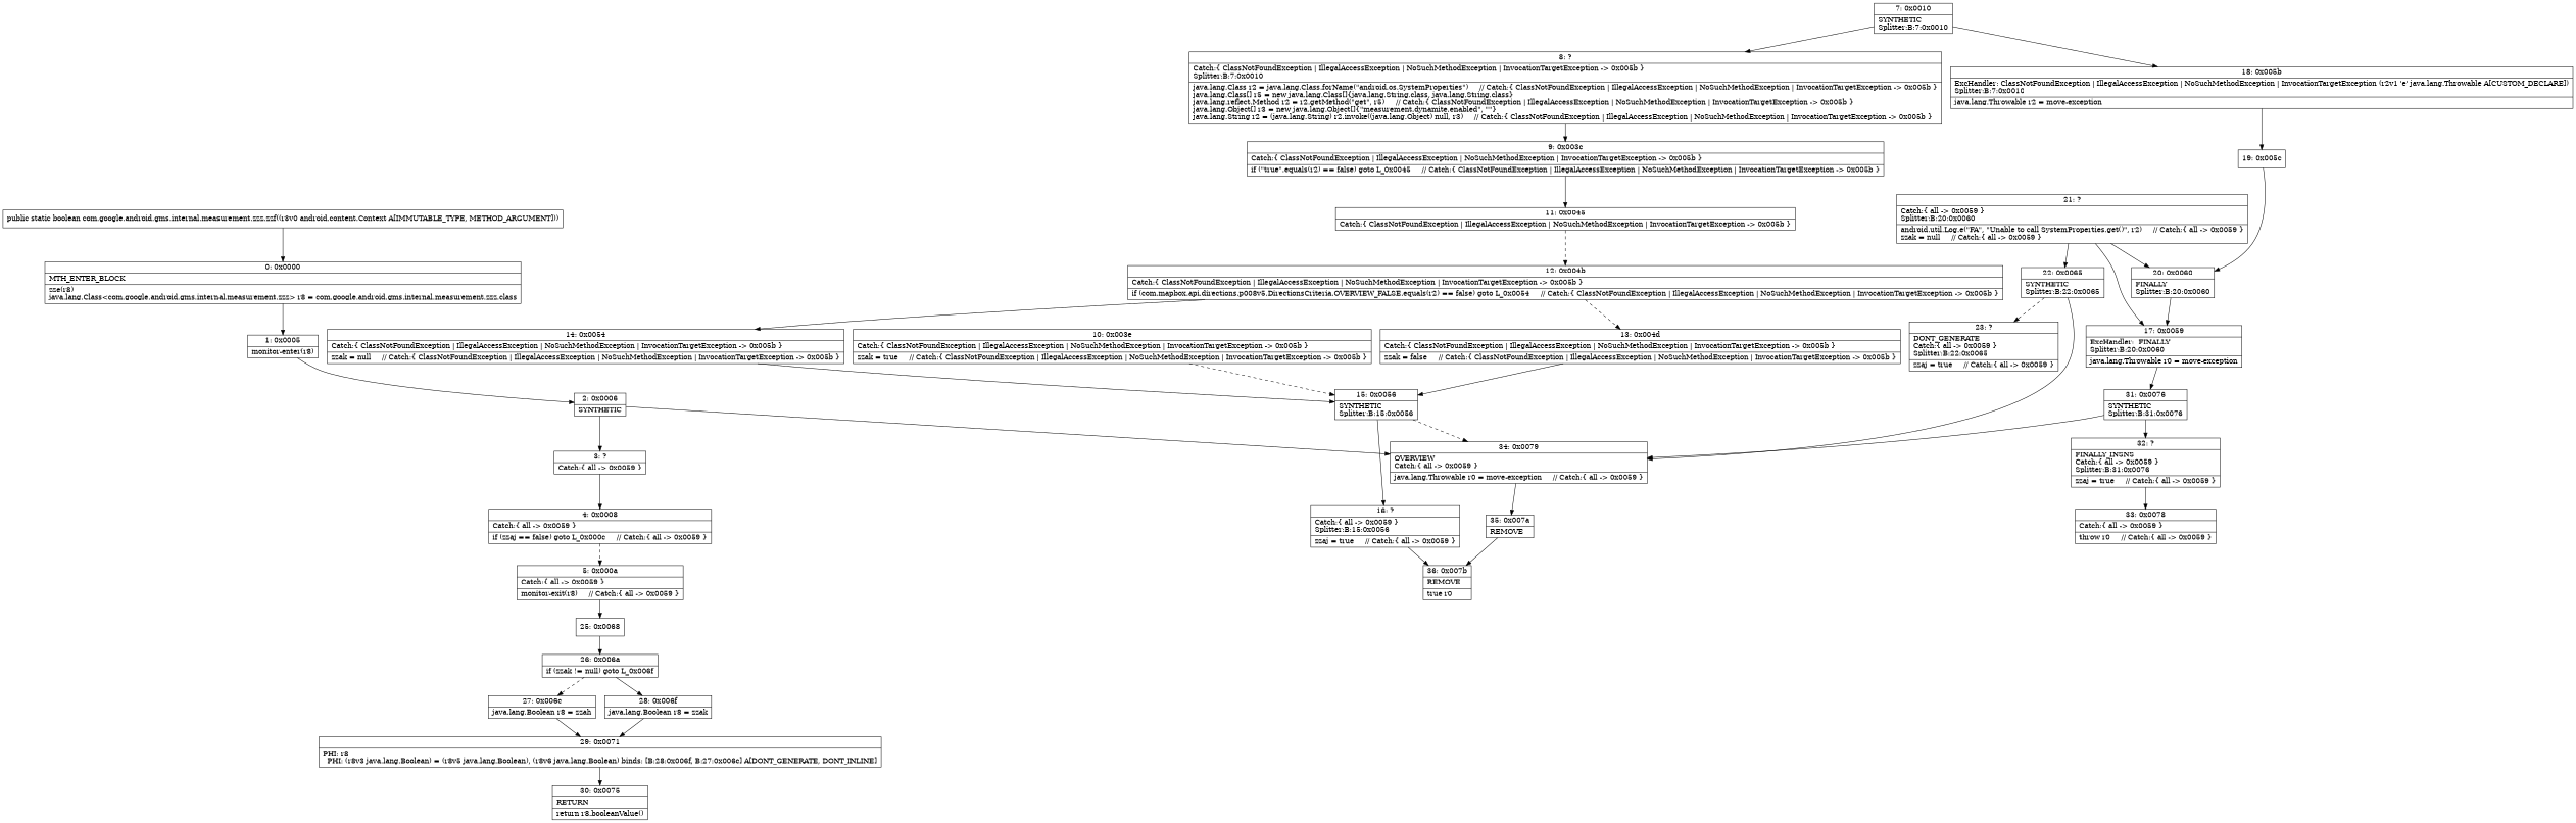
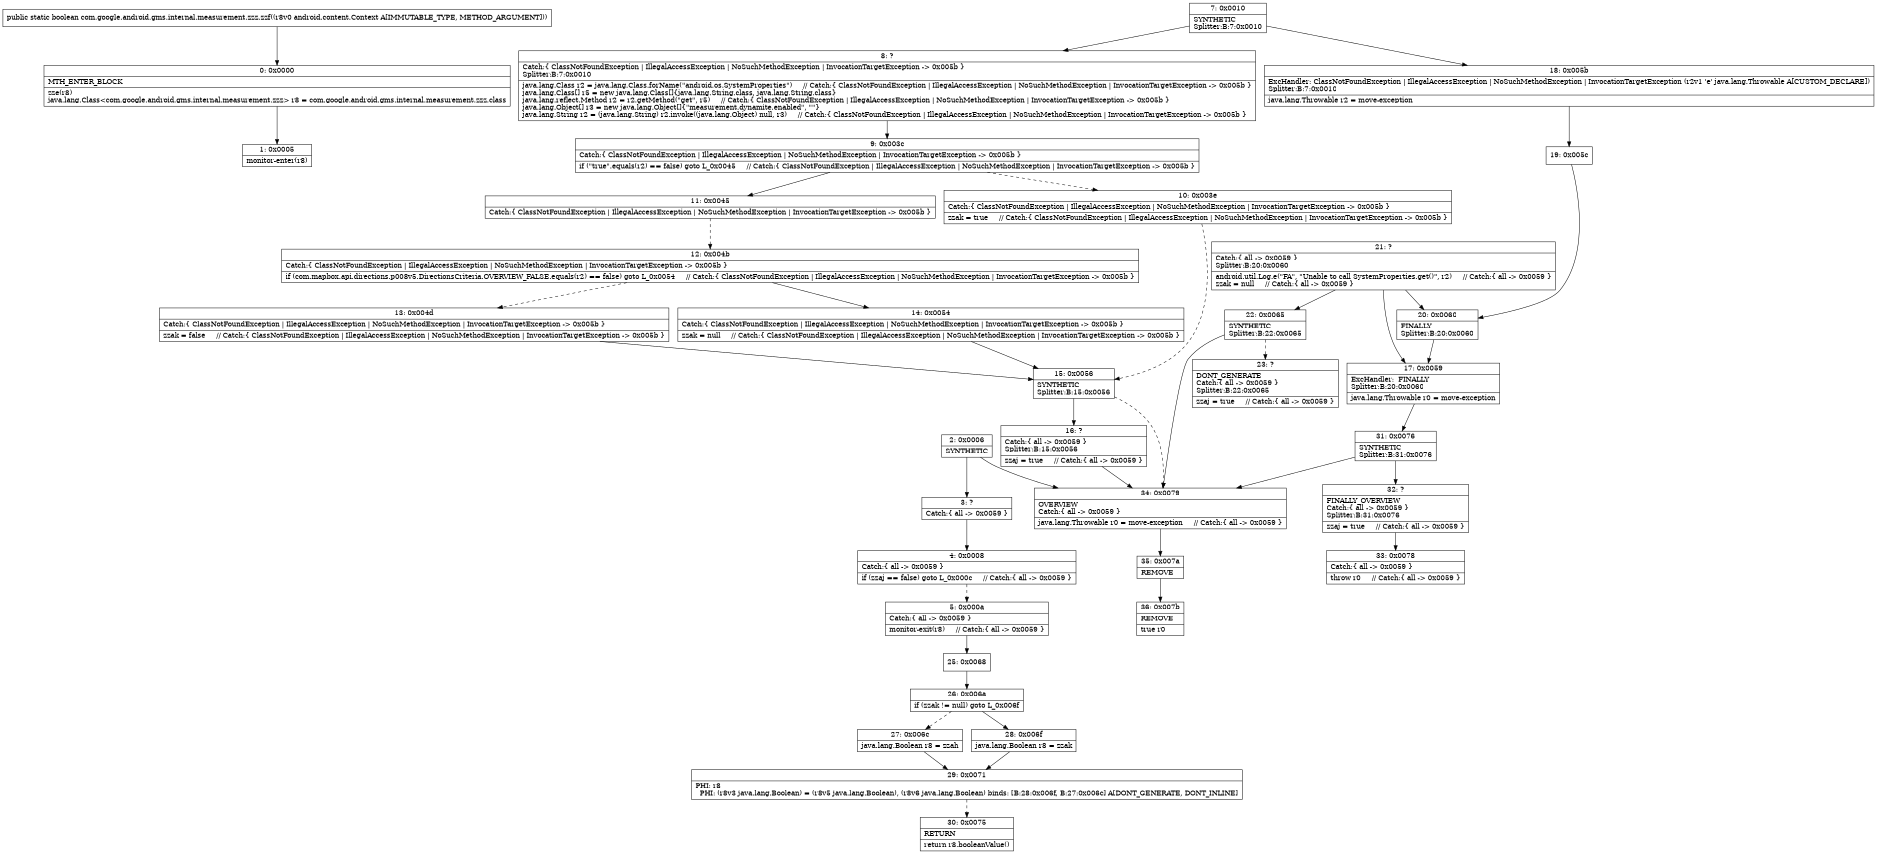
  digraph {
    node [shape=record]
    n1 [label="{0\:\ 0x0000|MTH_ENTER_BLOCK\l|zze(r8)\ljava.lang.Class\<com.google.android.gms.internal.measurement.zzz\> r8 = com.google.android.gms.internal.measurement.zzz.class\l}"]
    n2 [label="{1\:\ 0x0005|monitor\-enter(r8)\l}"]
    n3 [label="{2\:\ 0x0006|SYNTHETIC\l}"]
    n4 [label="{3\:\ ?|Catch:\{ all \-\> 0x0059 \}\l}"]
    n5 [label="{34\:\ 0x0079|OVERVIEW\lCatch:\{ all \-\> 0x0059 \}\l|java.lang.Throwable r0 = move\-exception     \/\/ Catch:\{ all \-\> 0x0059 \}\l}"]
    n6 [label="{4\:\ 0x0008|Catch:\{ all \-\> 0x0059 \}\l|if (zzaj == false) goto L_0x000c     \/\/ Catch:\{ all \-\> 0x0059 \}\l}"]
    n7 [label="{35\:\ 0x007a|REMOVE\l}"]
    n8 [label="{5\:\ 0x000a|Catch:\{ all \-\> 0x0059 \}\l|monitor\-exit(r8)     \/\/ Catch:\{ all \-\> 0x0059 \}\l}"]
    n9 [label="{25\:\ 0x0068}"]
    n10 [label="{26\:\ 0x006a|if (zzak != null) goto L_0x006f\l}"]
    n11 [label="{7\:\ 0x0010|SYNTHETIC\lSplitter:B:7:0x0010\l}"]
    n12 [label="{8\:\ ?|Catch:\{ ClassNotFoundException \| IllegalAccessException \| NoSuchMethodException \| InvocationTargetException \-\> 0x005b \}\lSplitter:B:7:0x0010\l|java.lang.Class r2 = java.lang.Class.forName(\"android.os.SystemProperties\")     \/\/ Catch:\{ ClassNotFoundException \| IllegalAccessException \| NoSuchMethodException \| InvocationTargetException \-\> 0x005b \}\ljava.lang.Class[] r5 = new java.lang.Class[]\{java.lang.String.class, java.lang.String.class\}\ljava.lang.reflect.Method r2 = r2.getMethod(\"get\", r5)     \/\/ Catch:\{ ClassNotFoundException \| IllegalAccessException \| NoSuchMethodException \| InvocationTargetException \-\> 0x005b \}\ljava.lang.Object[] r3 = new java.lang.Object[]\{\"measurement.dynamite.enabled\", \"\"\}\ljava.lang.String r2 = (java.lang.String) r2.invoke((java.lang.Object) null, r3)     \/\/ Catch:\{ ClassNotFoundException \| IllegalAccessException \| NoSuchMethodException \| InvocationTargetException \-\> 0x005b \}\l}"]
    n13 [label="{18\:\ 0x005b|ExcHandler: ClassNotFoundException \| IllegalAccessException \| NoSuchMethodException \| InvocationTargetException (r2v1 'e' java.lang.Throwable A[CUSTOM_DECLARE])\lSplitter:B:7:0x0010\l|java.lang.Throwable r2 = move\-exception\l}"]
    n14 [label="{9\:\ 0x003c|Catch:\{ ClassNotFoundException \| IllegalAccessException \| NoSuchMethodException \| InvocationTargetException \-\> 0x005b \}\l|if (\"true\".equals(r2) == false) goto L_0x0045     \/\/ Catch:\{ ClassNotFoundException \| IllegalAccessException \| NoSuchMethodException \| InvocationTargetException \-\> 0x005b \}\l}"]
    n15 [label="{19\:\ 0x005c}"]
    n16 [label="{10\:\ 0x003e|Catch:\{ ClassNotFoundException \| IllegalAccessException \| NoSuchMethodException \| InvocationTargetException \-\> 0x005b \}\l|zzak = true     \/\/ Catch:\{ ClassNotFoundException \| IllegalAccessException \| NoSuchMethodException \| InvocationTargetException \-\> 0x005b \}\l}"]
    n17 [label="{11\:\ 0x0045|Catch:\{ ClassNotFoundException \| IllegalAccessException \| NoSuchMethodException \| InvocationTargetException \-\> 0x005b \}\l}"]
    n18 [label="{15\:\ 0x0056|SYNTHETIC\lSplitter:B:15:0x0056\l}"]
    n19 [label="{12\:\ 0x004b|Catch:\{ ClassNotFoundException \| IllegalAccessException \| NoSuchMethodException \| InvocationTargetException \-\> 0x005b \}\l|if (com.mapbox.api.directions.p008v5.DirectionsCriteria.OVERVIEW_FALSE.equals(r2) == false) goto L_0x0054     \/\/ Catch:\{ ClassNotFoundException \| IllegalAccessException \| NoSuchMethodException \| InvocationTargetException \-\> 0x005b \}\l}"]
    n20 [label="{16\:\ ?|Catch:\{ all \-\> 0x0059 \}\lSplitter:B:15:0x0056\l|zzaj = true     \/\/ Catch:\{ all \-\> 0x0059 \}\l}"]
    n21 [label="{13\:\ 0x004d|Catch:\{ ClassNotFoundException \| IllegalAccessException \| NoSuchMethodException \| InvocationTargetException \-\> 0x005b \}\l|zzak = false     \/\/ Catch:\{ ClassNotFoundException \| IllegalAccessException \| NoSuchMethodException \| InvocationTargetException \-\> 0x005b \}\l}"]
    n22 [label="{14\:\ 0x0054|Catch:\{ ClassNotFoundException \| IllegalAccessException \| NoSuchMethodException \| InvocationTargetException \-\> 0x005b \}\l|zzak = null     \/\/ Catch:\{ ClassNotFoundException \| IllegalAccessException \| NoSuchMethodException \| InvocationTargetException \-\> 0x005b \}\l}"]
    n23 [label="{17\:\ 0x0059|ExcHandler:  FINALLY\lSplitter:B:20:0x0060\l|java.lang.Throwable r0 = move\-exception\l}"]
    n24 [label="{31\:\ 0x0076|SYNTHETIC\lSplitter:B:31:0x0076\l}"]
-   n25 [label="{32\:\ ?|FINALLY_INSNS\lCatch:\{ all \-\> 0x0059 \}\lSplitter:B:31:0x0076\l|zzaj = true     \/\/ Catch:\{ all \-\> 0x0059 \}\l}"]
+   n25 [label="{32\:\ ?|FINALLY_OVERVIEW\lCatch:\{ all \-\> 0x0059 \}\lSplitter:B:31:0x0076\l|zzaj = true     \/\/ Catch:\{ all \-\> 0x0059 \}\l}"]
    n26 [label="{20\:\ 0x0060|FINALLY\lSplitter:B:20:0x0060\l}"]
    n27 [label="{21\:\ ?|Catch:\{ all \-\> 0x0059 \}\lSplitter:B:20:0x0060\l|android.util.Log.e(\"FA\", \"Unable to call SystemProperties.get()\", r2)     \/\/ Catch:\{ all \-\> 0x0059 \}\lzzak = null     \/\/ Catch:\{ all \-\> 0x0059 \}\l}"]
    n28 [label="{22\:\ 0x0065|SYNTHETIC\lSplitter:B:22:0x0065\l}"]
    n29 [label="{23\:\ ?|DONT_GENERATE\lCatch:\{ all \-\> 0x0059 \}\lSplitter:B:22:0x0065\l|zzaj = true     \/\/ Catch:\{ all \-\> 0x0059 \}\l}"]
    n30 [label="{27\:\ 0x006c|java.lang.Boolean r8 = zzah\l}"]
    n31 [label="{28\:\ 0x006f|java.lang.Boolean r8 = zzak\l}"]
    n32 [label="{29\:\ 0x0071|PHI: r8 \l  PHI: (r8v3 java.lang.Boolean) = (r8v5 java.lang.Boolean), (r8v6 java.lang.Boolean) binds: [B:28:0x006f, B:27:0x006c] A[DONT_GENERATE, DONT_INLINE]\l}"]
    n33 [label="{30\:\ 0x0075|RETURN\l|return r8.booleanValue()\l}"]
    n34 [label="{33\:\ 0x0078|Catch:\{ all \-\> 0x0059 \}\l|throw r0     \/\/ Catch:\{ all \-\> 0x0059 \}\l}"]
    n35 [label="{36\:\ 0x007b|REMOVE\l|true r0\l}"]
    n36 [label="{public static boolean com.google.android.gms.internal.measurement.zzz.zzf((r8v0 android.content.Context A[IMMUTABLE_TYPE, METHOD_ARGUMENT])) }"]
    n1 -> n2
-   n2 -> n3
    n3 -> n4
    n3 -> n5
    n4 -> n6
    n5 -> n7
    n6 -> n8 [style=dashed]
    n7 -> n35
    n8 -> n9
    n9 -> n10
    n10 -> n30 [style=dashed]
    n10 -> n31
    n11 -> n12
    n11 -> n13
    n12 -> n14
    n13 -> n15
+   n14 -> n16 [style=dashed]
    n14 -> n17
    n15 -> n26
    n16 -> n18 [style=dashed]
    n17 -> n19 [style=dashed]
    n18 -> n5 [style=dashed]
    n18 -> n20
    n19 -> n21 [style=dashed]
    n19 -> n22
-   n20 -> n35
+   n20 -> n5
    n21 -> n18
    n22 -> n18
    n23 -> n24
    n24 -> n5
    n24 -> n25
    n25 -> n34
    n26 -> n23
    n27 -> n23
    n27 -> n26
    n27 -> n28
    n28 -> n5
    n28 -> n29 [style=dashed]
    n30 -> n32
    n31 -> n32
-   n32 -> n33
+   n32 -> n33 [style=dashed]
    n36 -> n1
  }
